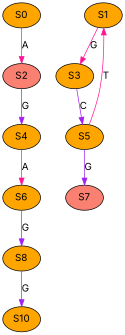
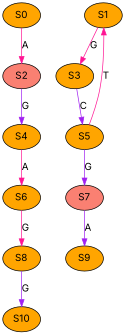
  strict digraph {
    fontname=Inter
    node [fillcolor=orange fontname=Inter style=filled]
    edge [color=purple fontname=Inter]
    S2 [fillcolor=salmon]
    S0
    S1
    S3
    S4
    S5
    S6
    S7 [fillcolor=salmon]
    S8
+   S9
    S10
    S2 -> S4 [label=G]
    S0 -> S2 [color=deeppink label=A]
    S1 -> S3 [color=deeppink label=G]
    S3 -> S5 [label=C]
    S4 -> S6 [color=deeppink label=A]
    S5 -> S1 [color=deeppink label=T]
    S5 -> S7 [label=G]
-   S6 -> S8 [label=G]
+   S6 -> S8 [color=deeppink label=G]
+   S7 -> S9 [label=A]
    S8 -> S10 [label=G]
  }
